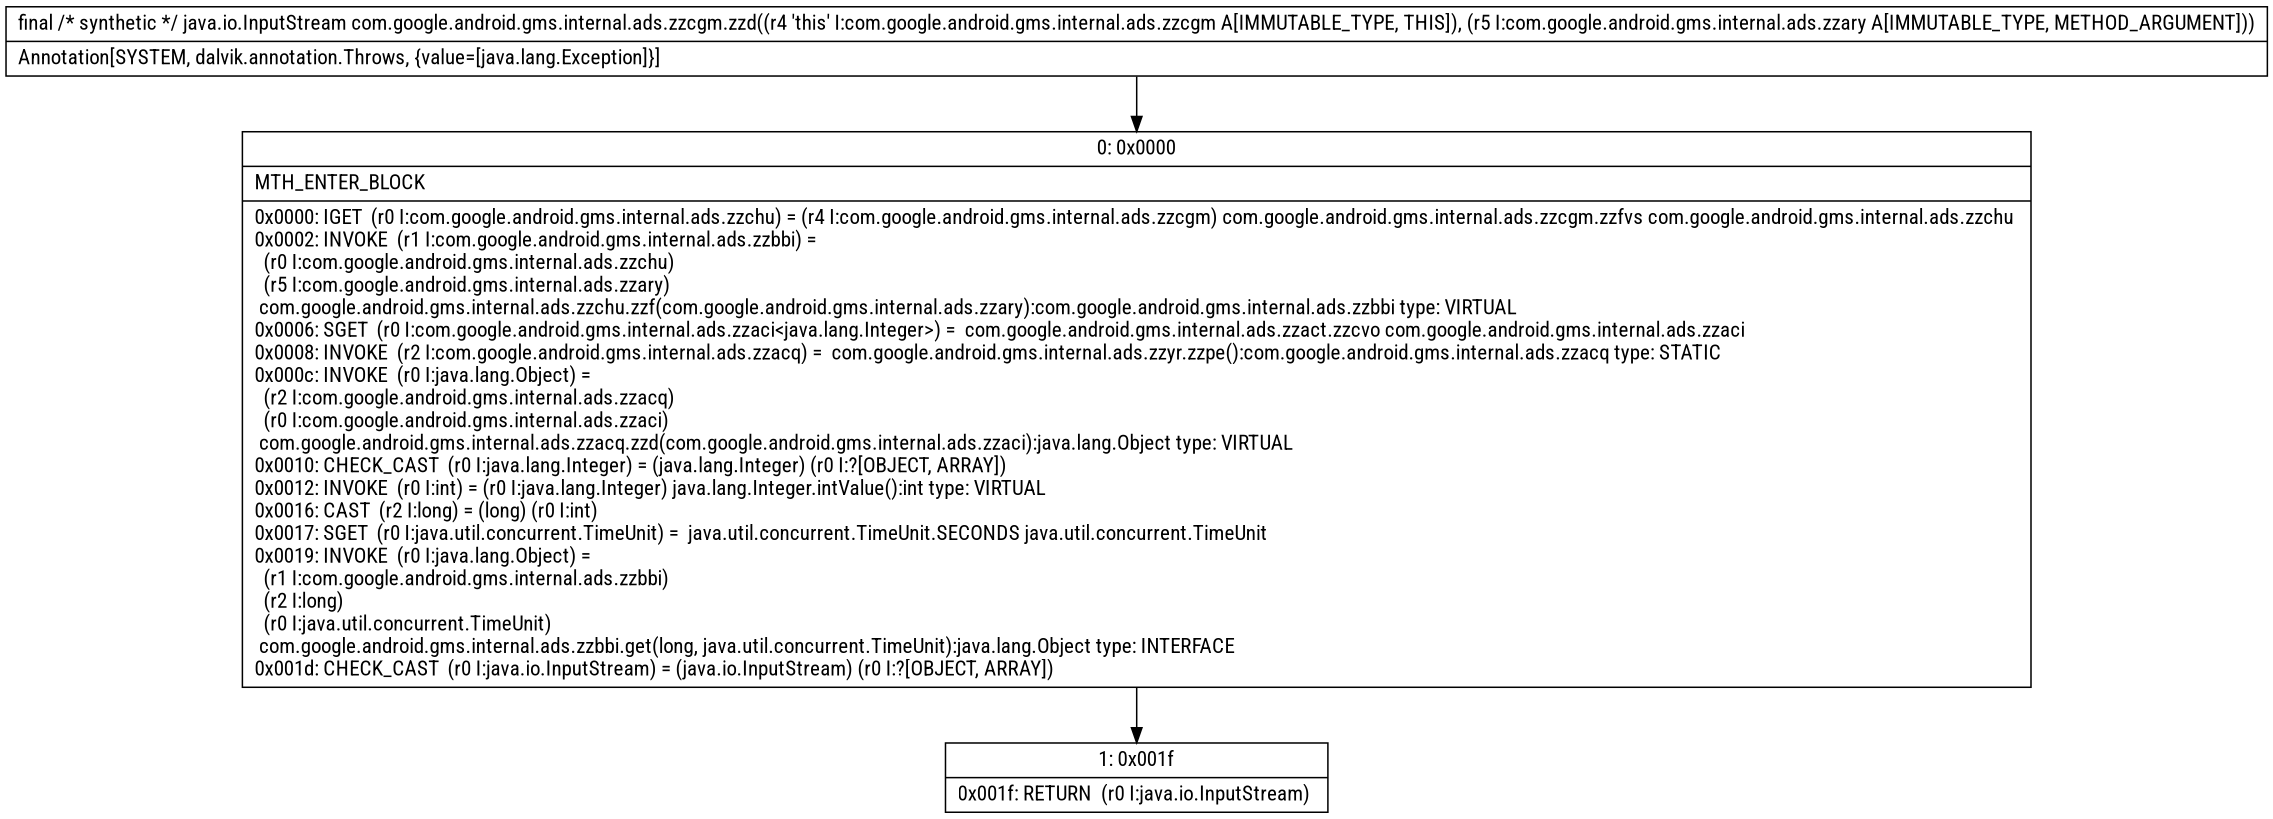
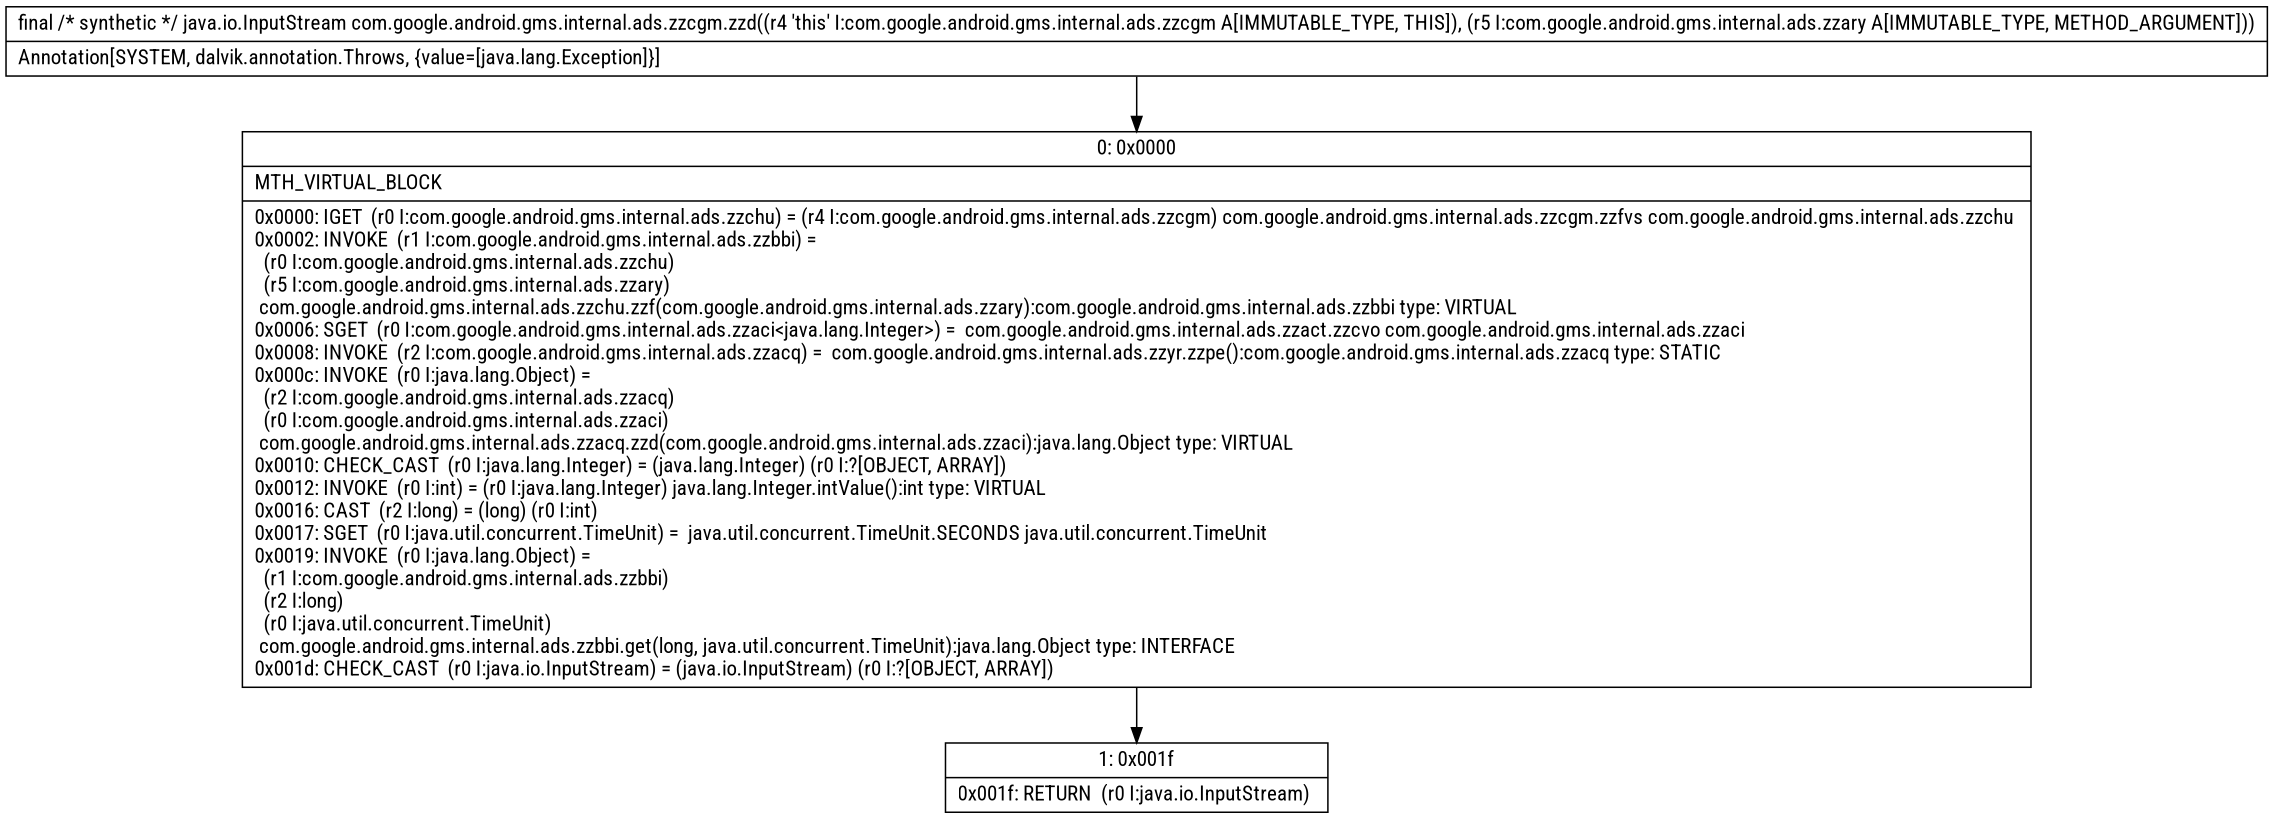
  digraph {
    fontname="Roboto Condensed"
    node [shape=record fontname="Roboto Condensed"]
    edge [fontname="Roboto Condensed"]
-   n1 [label="{0\:\ 0x0000|MTH_ENTER_BLOCK\l|0x0000: IGET  (r0 I:com.google.android.gms.internal.ads.zzchu) = (r4 I:com.google.android.gms.internal.ads.zzcgm) com.google.android.gms.internal.ads.zzcgm.zzfvs com.google.android.gms.internal.ads.zzchu \l0x0002: INVOKE  (r1 I:com.google.android.gms.internal.ads.zzbbi) = \l  (r0 I:com.google.android.gms.internal.ads.zzchu)\l  (r5 I:com.google.android.gms.internal.ads.zzary)\l com.google.android.gms.internal.ads.zzchu.zzf(com.google.android.gms.internal.ads.zzary):com.google.android.gms.internal.ads.zzbbi type: VIRTUAL \l0x0006: SGET  (r0 I:com.google.android.gms.internal.ads.zzaci\<java.lang.Integer\>) =  com.google.android.gms.internal.ads.zzact.zzcvo com.google.android.gms.internal.ads.zzaci \l0x0008: INVOKE  (r2 I:com.google.android.gms.internal.ads.zzacq) =  com.google.android.gms.internal.ads.zzyr.zzpe():com.google.android.gms.internal.ads.zzacq type: STATIC \l0x000c: INVOKE  (r0 I:java.lang.Object) = \l  (r2 I:com.google.android.gms.internal.ads.zzacq)\l  (r0 I:com.google.android.gms.internal.ads.zzaci)\l com.google.android.gms.internal.ads.zzacq.zzd(com.google.android.gms.internal.ads.zzaci):java.lang.Object type: VIRTUAL \l0x0010: CHECK_CAST  (r0 I:java.lang.Integer) = (java.lang.Integer) (r0 I:?[OBJECT, ARRAY]) \l0x0012: INVOKE  (r0 I:int) = (r0 I:java.lang.Integer) java.lang.Integer.intValue():int type: VIRTUAL \l0x0016: CAST  (r2 I:long) = (long) (r0 I:int) \l0x0017: SGET  (r0 I:java.util.concurrent.TimeUnit) =  java.util.concurrent.TimeUnit.SECONDS java.util.concurrent.TimeUnit \l0x0019: INVOKE  (r0 I:java.lang.Object) = \l  (r1 I:com.google.android.gms.internal.ads.zzbbi)\l  (r2 I:long)\l  (r0 I:java.util.concurrent.TimeUnit)\l com.google.android.gms.internal.ads.zzbbi.get(long, java.util.concurrent.TimeUnit):java.lang.Object type: INTERFACE \l0x001d: CHECK_CAST  (r0 I:java.io.InputStream) = (java.io.InputStream) (r0 I:?[OBJECT, ARRAY]) \l}"]
+   n1 [label="{0\:\ 0x0000|MTH_VIRTUAL_BLOCK\l|0x0000: IGET  (r0 I:com.google.android.gms.internal.ads.zzchu) = (r4 I:com.google.android.gms.internal.ads.zzcgm) com.google.android.gms.internal.ads.zzcgm.zzfvs com.google.android.gms.internal.ads.zzchu \l0x0002: INVOKE  (r1 I:com.google.android.gms.internal.ads.zzbbi) = \l  (r0 I:com.google.android.gms.internal.ads.zzchu)\l  (r5 I:com.google.android.gms.internal.ads.zzary)\l com.google.android.gms.internal.ads.zzchu.zzf(com.google.android.gms.internal.ads.zzary):com.google.android.gms.internal.ads.zzbbi type: VIRTUAL \l0x0006: SGET  (r0 I:com.google.android.gms.internal.ads.zzaci\<java.lang.Integer\>) =  com.google.android.gms.internal.ads.zzact.zzcvo com.google.android.gms.internal.ads.zzaci \l0x0008: INVOKE  (r2 I:com.google.android.gms.internal.ads.zzacq) =  com.google.android.gms.internal.ads.zzyr.zzpe():com.google.android.gms.internal.ads.zzacq type: STATIC \l0x000c: INVOKE  (r0 I:java.lang.Object) = \l  (r2 I:com.google.android.gms.internal.ads.zzacq)\l  (r0 I:com.google.android.gms.internal.ads.zzaci)\l com.google.android.gms.internal.ads.zzacq.zzd(com.google.android.gms.internal.ads.zzaci):java.lang.Object type: VIRTUAL \l0x0010: CHECK_CAST  (r0 I:java.lang.Integer) = (java.lang.Integer) (r0 I:?[OBJECT, ARRAY]) \l0x0012: INVOKE  (r0 I:int) = (r0 I:java.lang.Integer) java.lang.Integer.intValue():int type: VIRTUAL \l0x0016: CAST  (r2 I:long) = (long) (r0 I:int) \l0x0017: SGET  (r0 I:java.util.concurrent.TimeUnit) =  java.util.concurrent.TimeUnit.SECONDS java.util.concurrent.TimeUnit \l0x0019: INVOKE  (r0 I:java.lang.Object) = \l  (r1 I:com.google.android.gms.internal.ads.zzbbi)\l  (r2 I:long)\l  (r0 I:java.util.concurrent.TimeUnit)\l com.google.android.gms.internal.ads.zzbbi.get(long, java.util.concurrent.TimeUnit):java.lang.Object type: INTERFACE \l0x001d: CHECK_CAST  (r0 I:java.io.InputStream) = (java.io.InputStream) (r0 I:?[OBJECT, ARRAY]) \l}"]
    n2 [label="{1\:\ 0x001f|0x001f: RETURN  (r0 I:java.io.InputStream) \l}"]
    n3 [label="{final \/* synthetic *\/ java.io.InputStream com.google.android.gms.internal.ads.zzcgm.zzd((r4 'this' I:com.google.android.gms.internal.ads.zzcgm A[IMMUTABLE_TYPE, THIS]), (r5 I:com.google.android.gms.internal.ads.zzary A[IMMUTABLE_TYPE, METHOD_ARGUMENT]))  | Annotation[SYSTEM, dalvik.annotation.Throws, \{value=[java.lang.Exception]\}]\l}"]
    n1 -> n2
    n3 -> n1
  }
